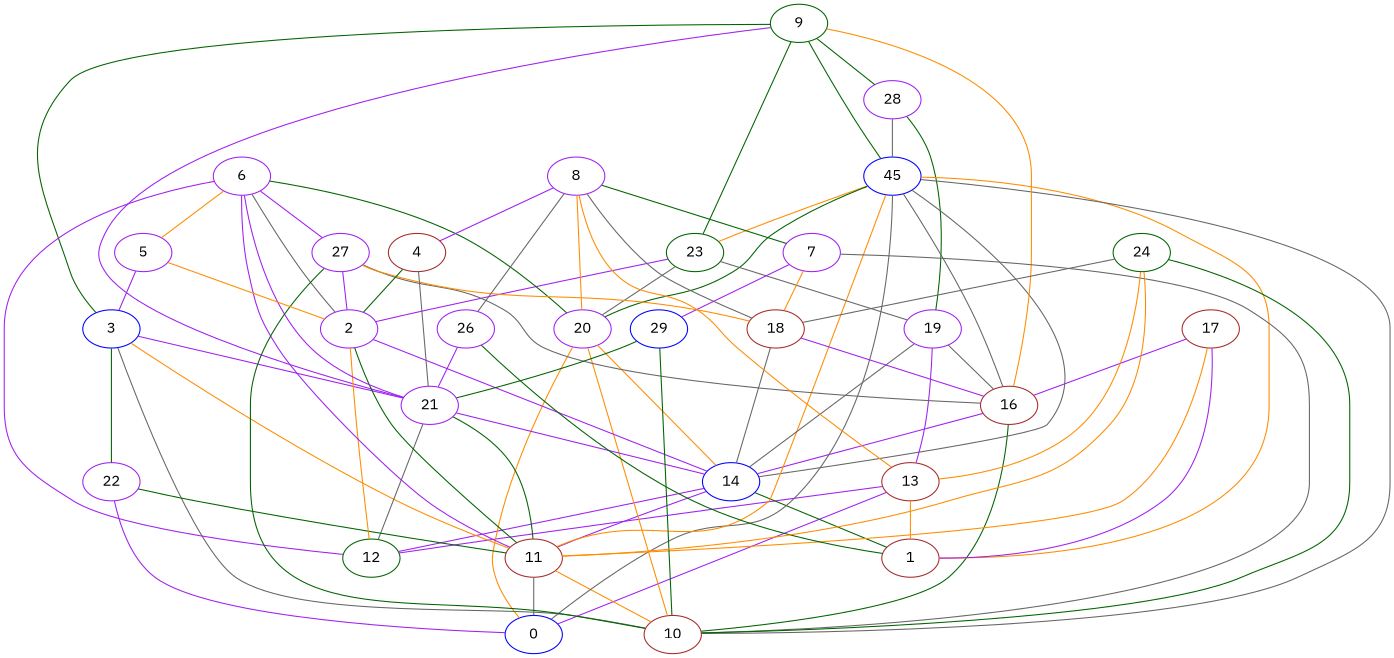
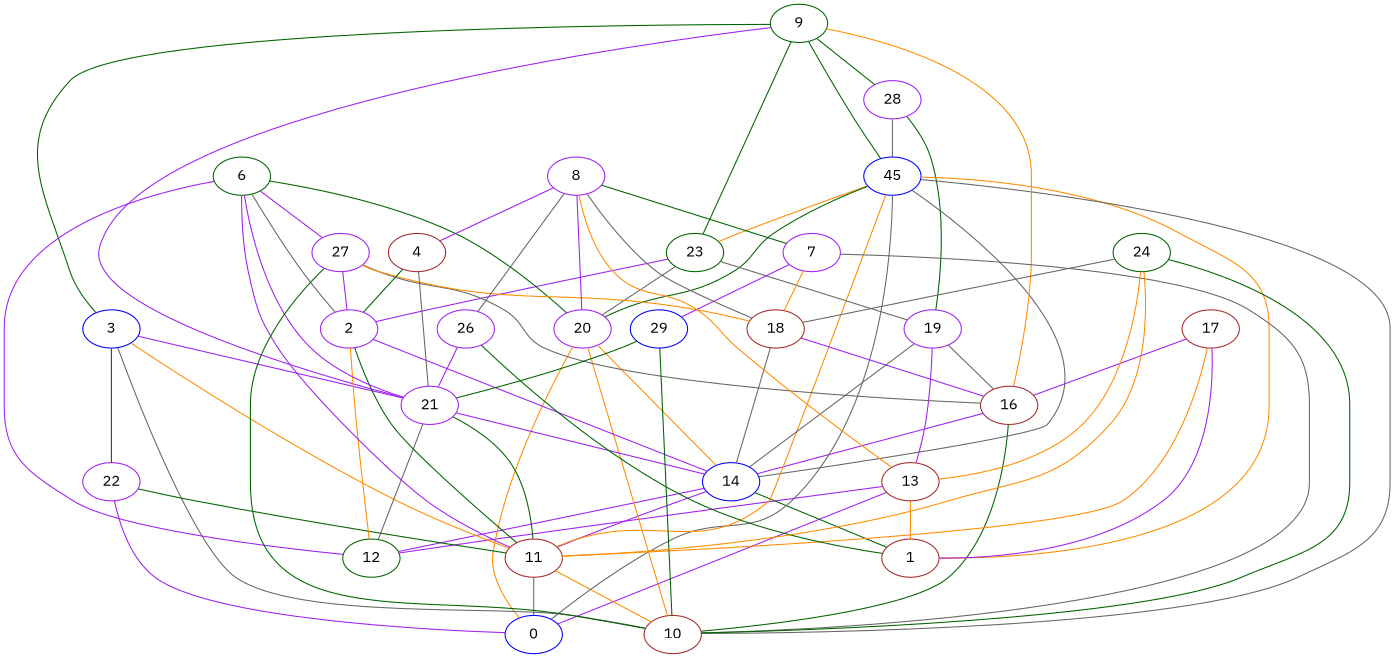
  digraph {
    fontname="IBM Plex Sans"
    node [color=purple fontname="IBM Plex Sans"]
    edge [color=purple dir=none fontname="IBM Plex Sans"]
    13 [color=brown]
    0 [color=blue]
    1 [color=brown]
    12 [color=darkgreen]
    16 [color=brown]
    14 [color=blue]
    10 [color=brown]
    11 [color=brown]
    28
    n10 [color=blue label=45]
    19
    23 [color=darkgreen]
    20
    9 [color=darkgreen]
    3 [color=blue]
    21
    22
    2
    17 [color=brown]
    18 [color=brown]
-   6
+   6 [color=darkgreen]
    27
-   5
    26
    4 [color=brown]
    29 [color=blue]
    7
    8
    24 [color=darkgreen]
    subgraph sub_1 {
      13
      0
      1
      12
      16
      14
      10
      11
      28
      n10
      19
      23
      20
      9
      3
      21
      22
      2
      17
      18
      6
      27
-     5
      26
      4
      29
      7
      8
      24
    }
    13 -> 0
    13 -> 1 [color=darkorange]
    13 -> 12
    16 -> 14
    16 -> 10 [color=darkgreen]
    14 -> 1 [color=darkgreen]
    14 -> 12
    14 -> 11
    11 -> 0 [color=gray40]
    11 -> 10 [color=darkorange]
    28 -> n10 [color=gray40]
    28 -> 19 [color=darkgreen]
    n10 -> 0 [color=gray40]
    n10 -> 1 [color=darkorange]
-   n10 -> 16 [color=gray40]
    n10 -> 14 [color=gray40]
    n10 -> 10 [color=gray40]
    n10 -> 11 [color=darkorange]
    n10 -> 23 [color=darkorange]
    n10 -> 20 [color=darkgreen]
    19 -> 13
    19 -> 16 [color=gray40]
    19 -> 14 [color=gray40]
    23 -> 19 [color=gray40]
    23 -> 20 [color=gray40]
    23 -> 2
    20 -> 0 [color=darkorange]
    20 -> 14 [color=darkorange]
    20 -> 10 [color=darkorange]
    9 -> 16 [color=darkorange]
    9 -> 28 [color=darkgreen]
    9 -> n10 [color=darkgreen]
    9 -> 23 [color=darkgreen]
    9 -> 3 [color=darkgreen]
    9 -> 21
    3 -> 10 [color=gray40]
    3 -> 11 [color=darkorange]
    3 -> 21
    3 -> 22 [color=darkgreen]
    21 -> 12 [color=gray40]
    21 -> 14
    21 -> 11 [color=darkgreen]
    22 -> 0
    22 -> 11 [color=darkgreen]
    2 -> 12 [color=darkorange]
    2 -> 14
    2 -> 11 [color=darkgreen]
    17 -> 1
    17 -> 16
    17 -> 11 [color=darkorange]
    18 -> 16
    18 -> 14 [color=gray40]
    6 -> 12
    6 -> 11
    6 -> 20 [color=darkgreen]
    6 -> 21
    6 -> 2 [color=gray40]
    6 -> 27
-   6 -> 5 [color=darkorange]
    27 -> 16 [color=gray40]
    27 -> 10 [color=darkgreen]
    27 -> 2
    27 -> 18 [color=darkorange]
-   5 -> 3
-   5 -> 2 [color=darkorange]
    26 -> 1 [color=darkgreen]
    26 -> 21
    4 -> 21 [color=gray40]
    4 -> 2 [color=darkgreen]
    29 -> 10 [color=darkgreen]
    29 -> 21 [color=darkgreen]
    7 -> 10 [color=gray40]
    7 -> 18 [color=darkorange]
    7 -> 29
    8 -> 13 [color=darkorange]
-   8 -> 20 [color=darkorange]
+   8 -> 20
    8 -> 18 [color=gray40]
    8 -> 26 [color=gray40]
    8 -> 4
    8 -> 7 [color=darkgreen]
    24 -> 13 [color=darkorange]
    24 -> 10 [color=darkgreen]
    24 -> 11 [color=darkorange]
    24 -> 18 [color=gray40]
  }
